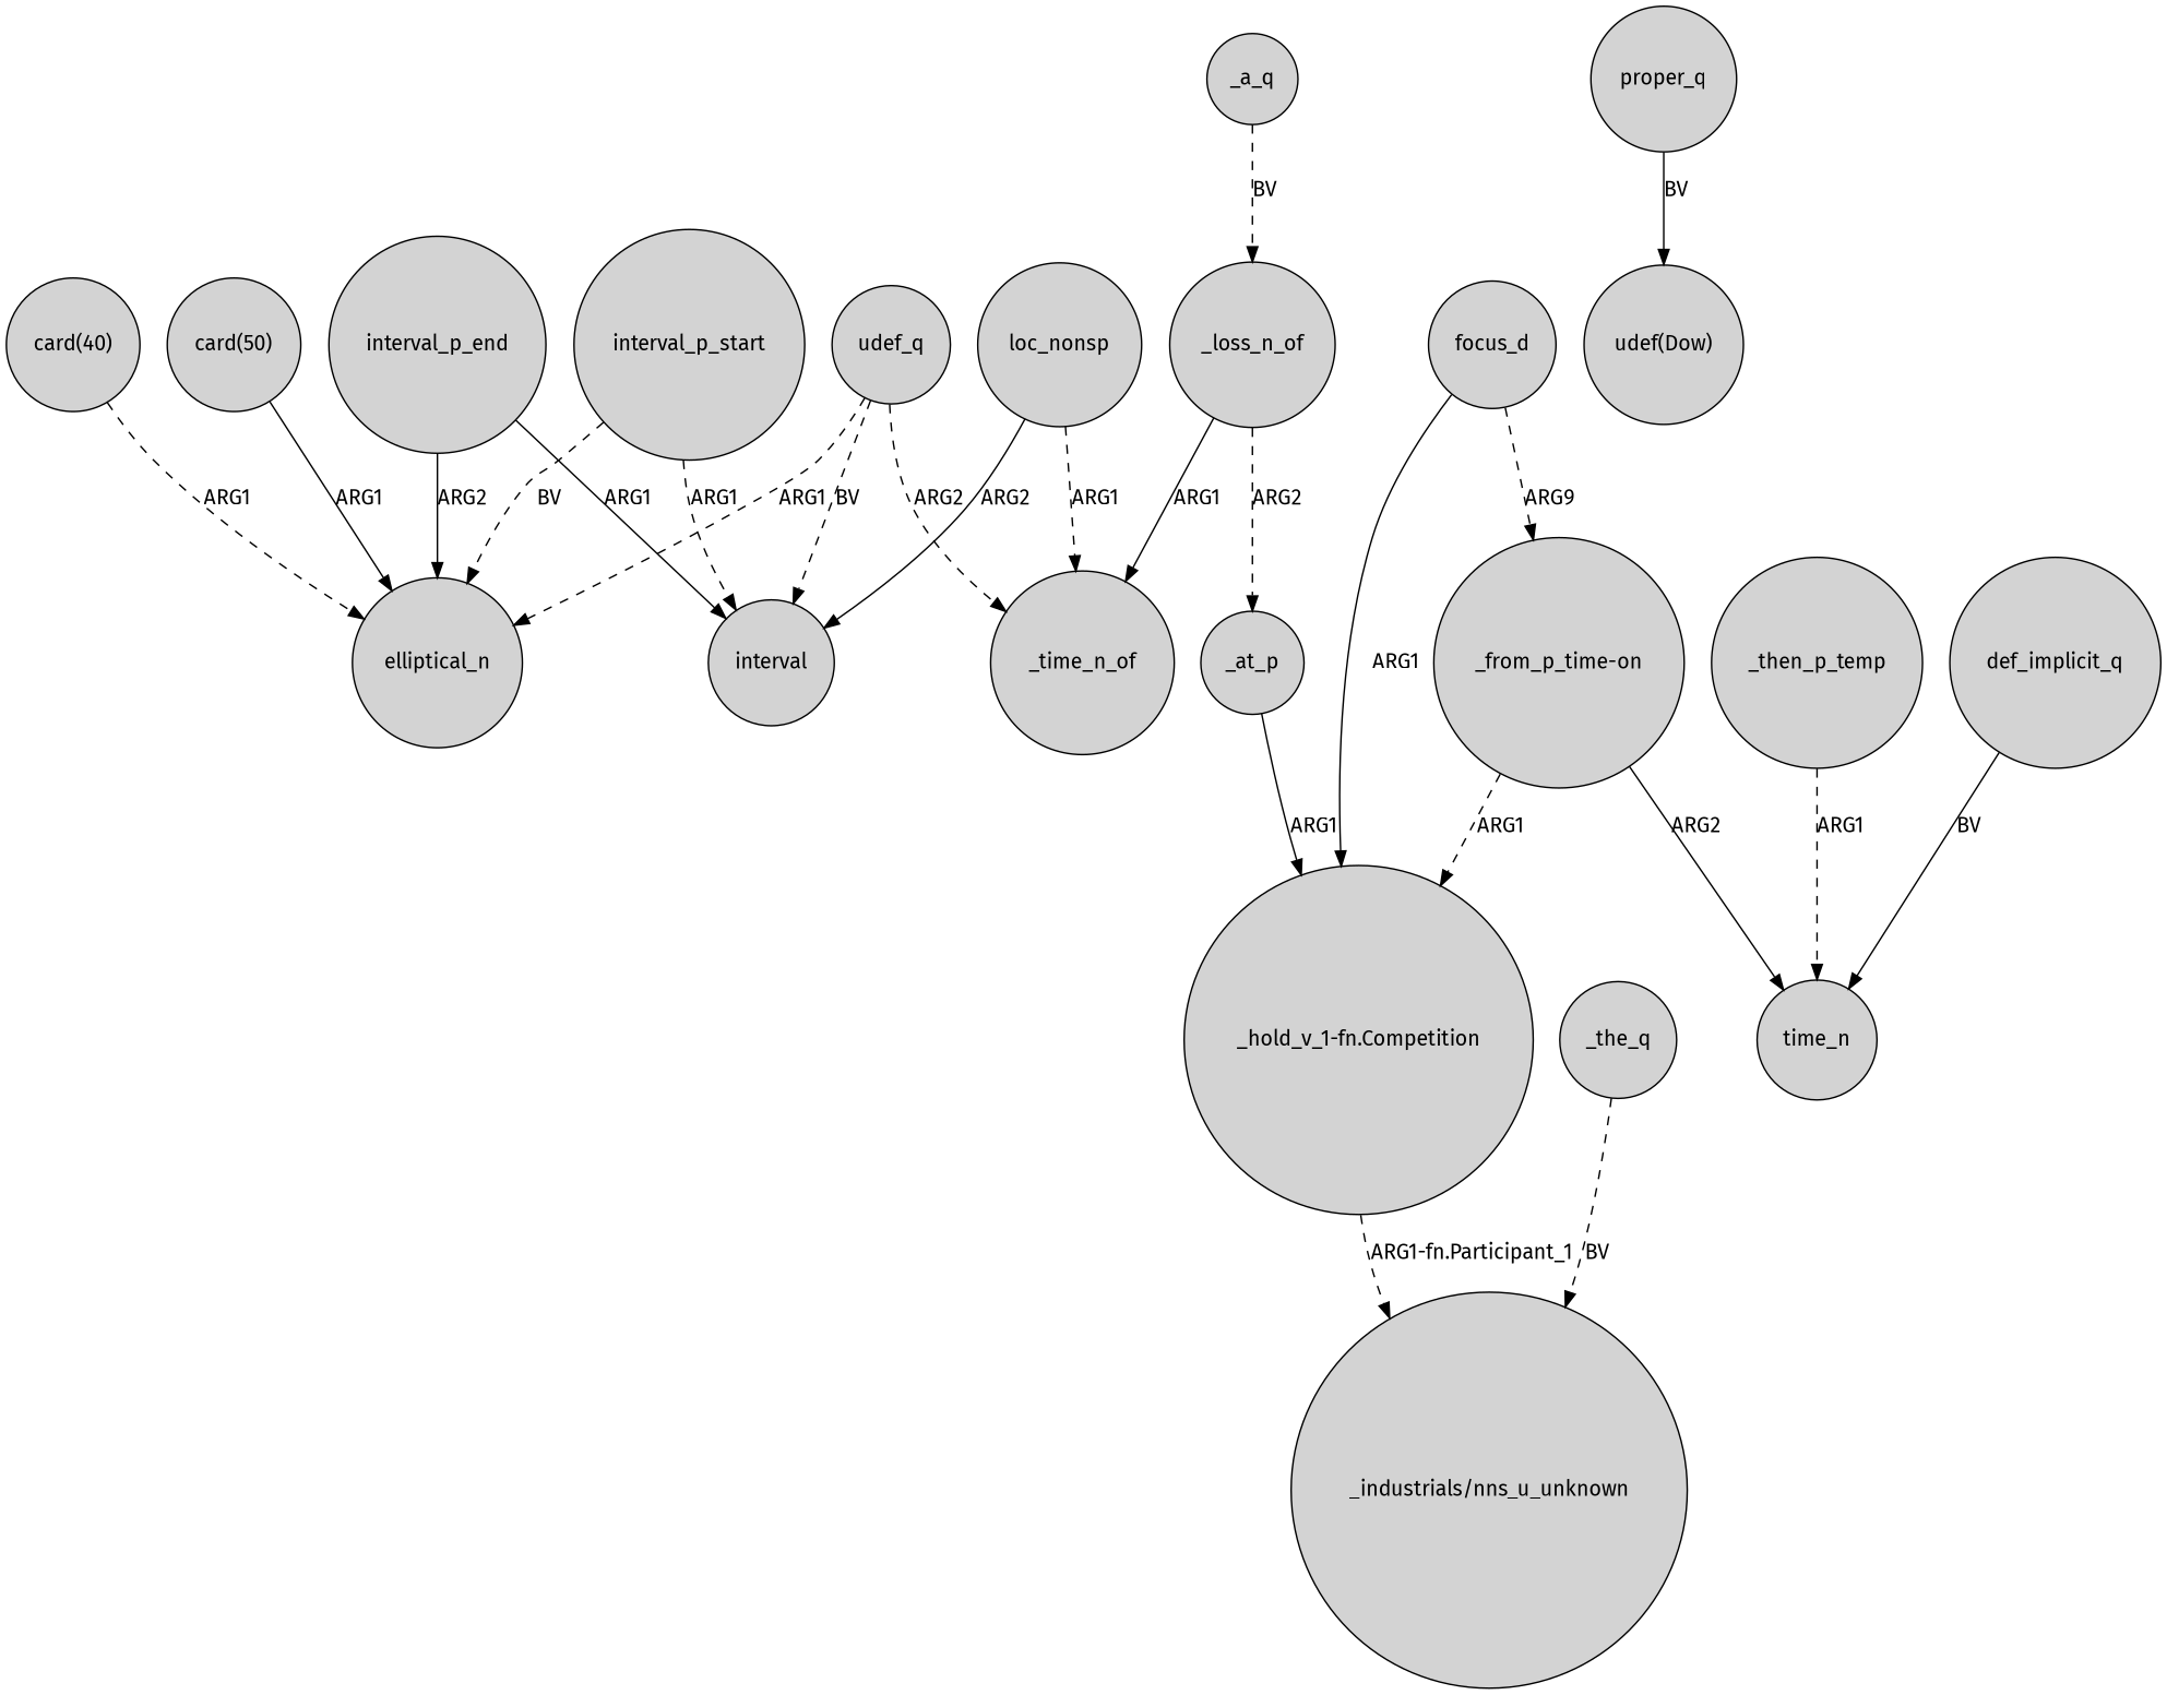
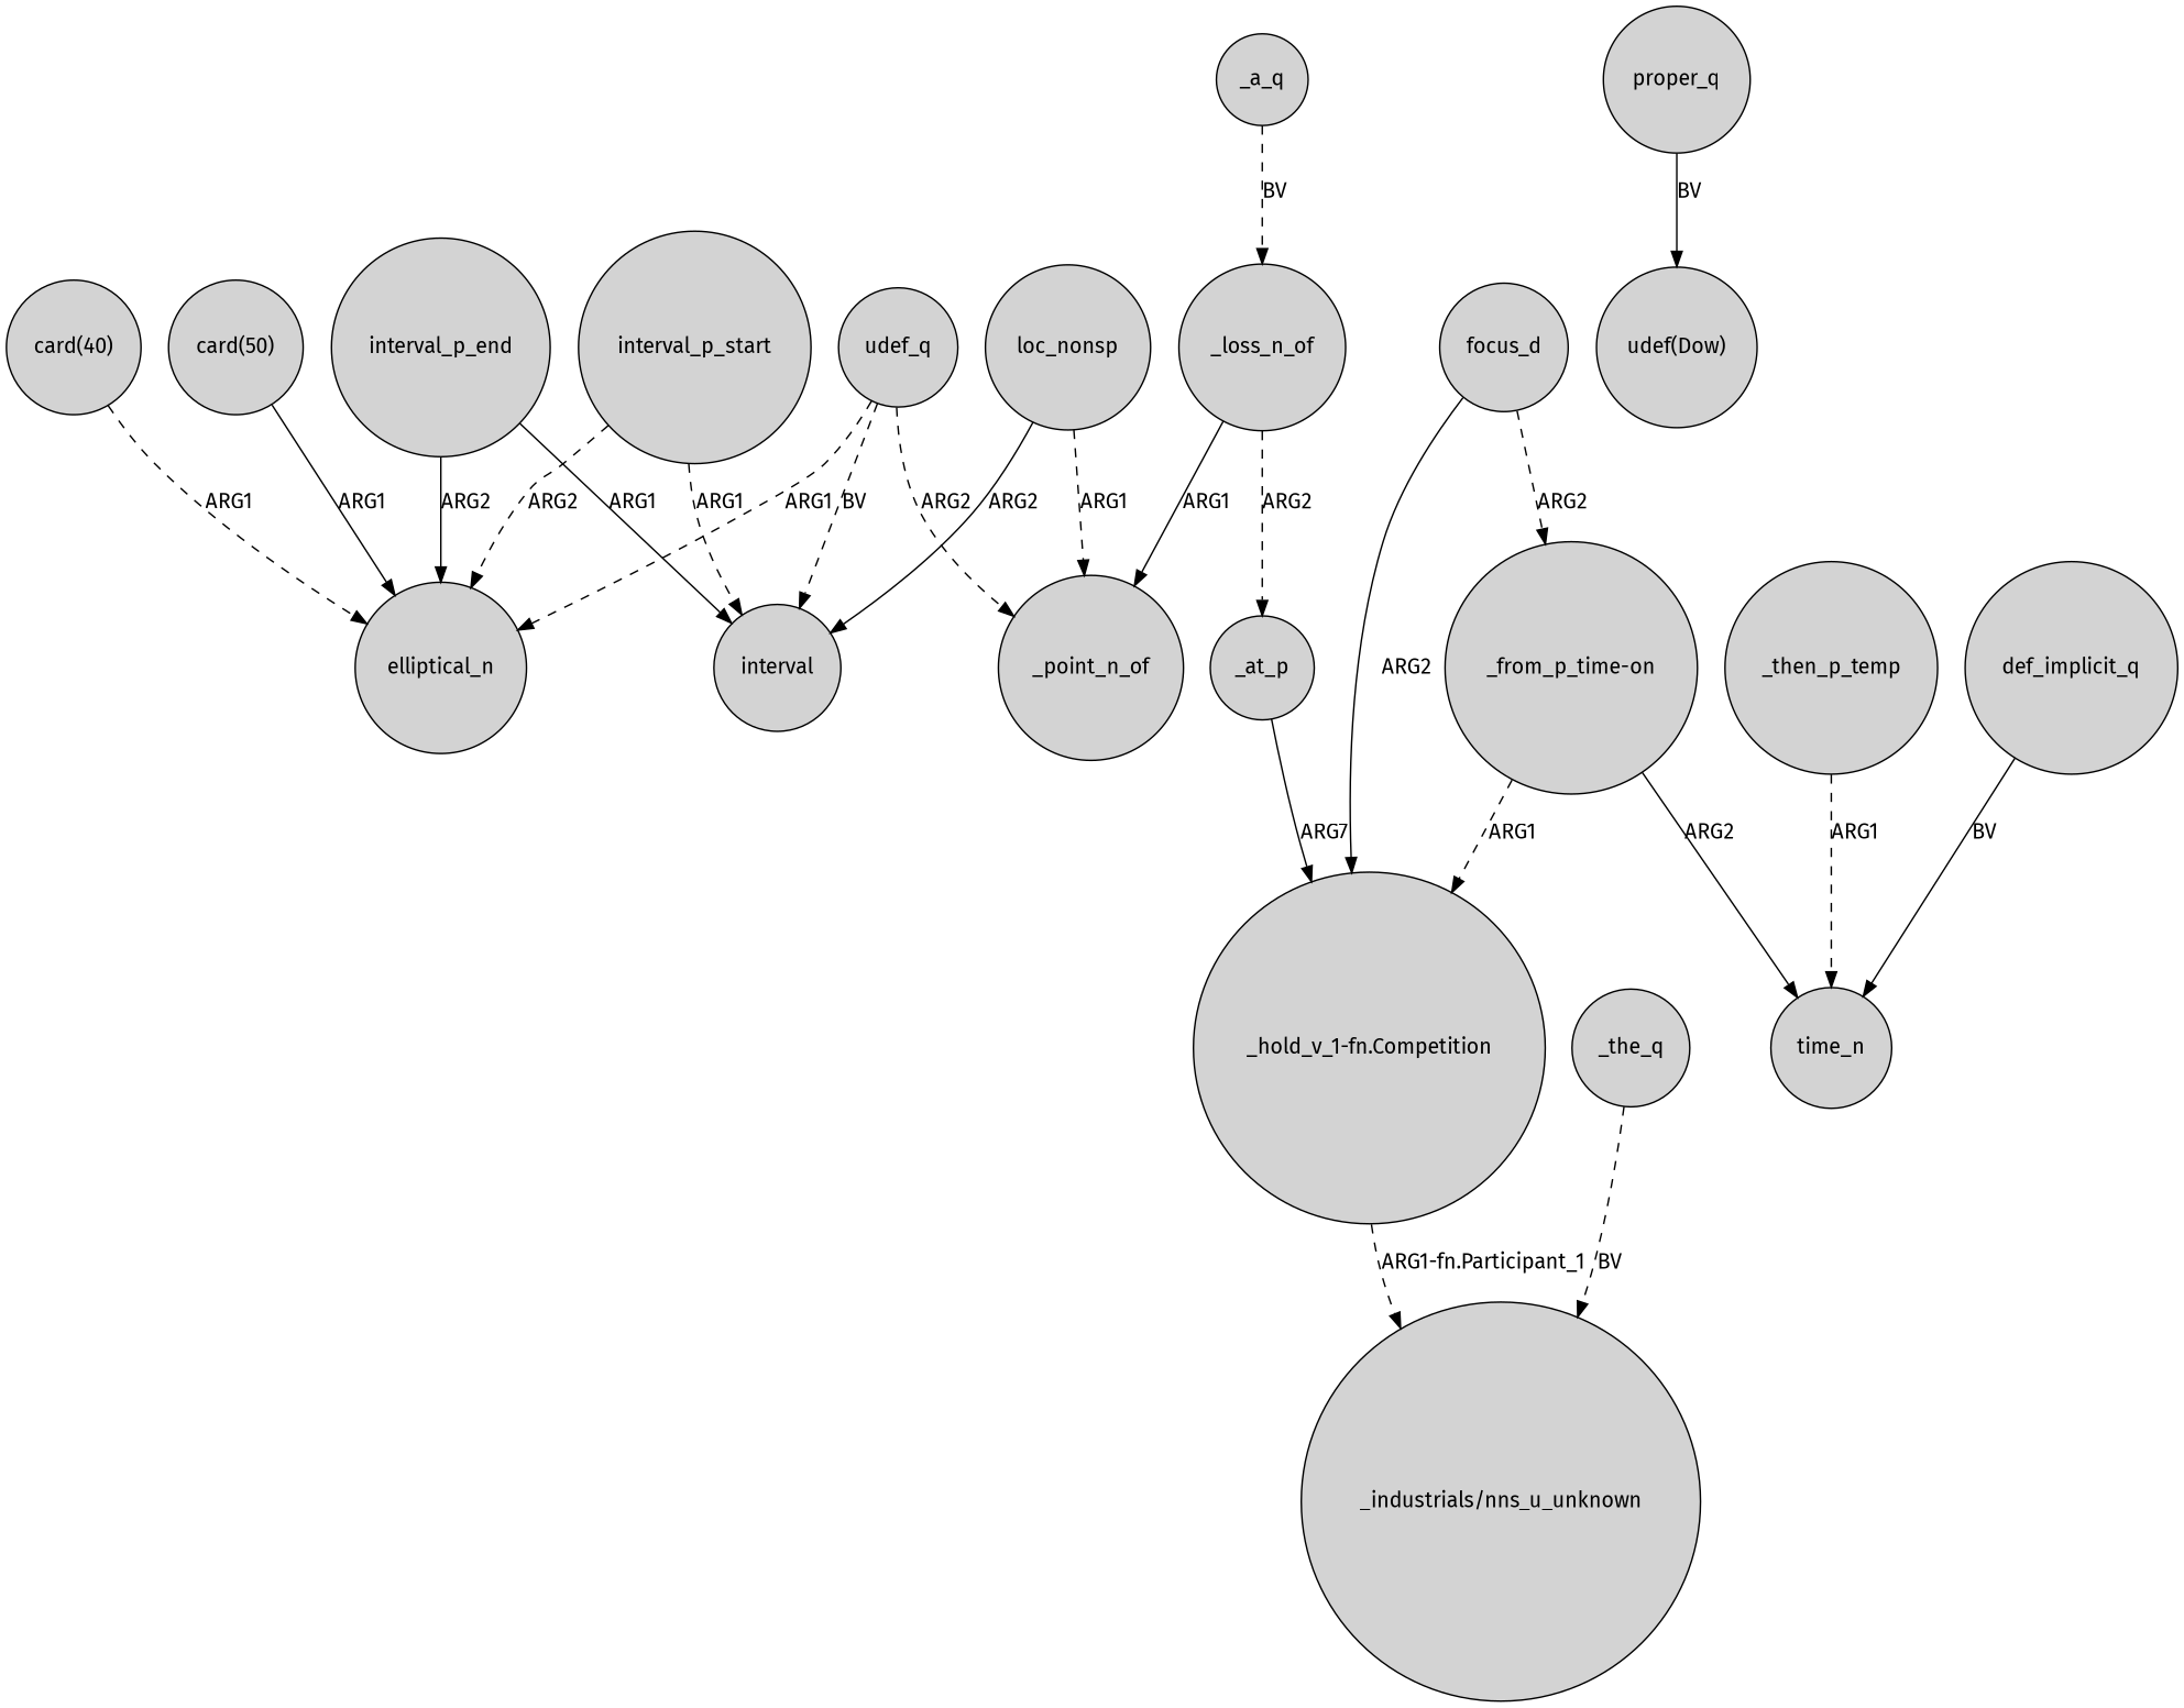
  digraph {
    fontname="Fira Sans"
    node [fontname="Fira Sans" shape=circle style=filled]
    edge [fontname="Fira Sans" style=dashed]
    "card(50)"
    elliptical_n
    _a_q
    _loss_n_of
-   _point_n_of [label=_time_n_of]
+   _point_n_of
    _at_p
    loc_nonsp
    interval
    interval_p_end
    "_hold_v_1-fn.Competition"
    "_industrials/nns_u_unknown"
    focus_d
    "_from_p_time-on"
    time_n
    interval_p_start
    udef_q
    _then_p_temp
    _the_q
    n19 [label="udef(Dow)"]
    proper_q
    "card(40)"
    def_implicit_q
    "card(50)" -> elliptical_n [label=ARG1 style=solid]
    _a_q -> _loss_n_of [label=BV]
    _loss_n_of -> _point_n_of [label=ARG1 style=solid]
    _loss_n_of -> _at_p [label=ARG2]
-   _at_p -> "_hold_v_1-fn.Competition" [label=ARG1 style=solid]
+   _at_p -> "_hold_v_1-fn.Competition" [label=ARG7 style=solid]
    loc_nonsp -> _point_n_of [label=ARG1]
    loc_nonsp -> interval [label=ARG2 style=solid]
    interval_p_end -> elliptical_n [label=ARG2 style=solid]
    interval_p_end -> interval [label=ARG1 style=solid]
    "_hold_v_1-fn.Competition" -> "_industrials/nns_u_unknown" [label="ARG1-fn.Participant_1"]
-   focus_d -> "_hold_v_1-fn.Competition" [label=ARG1 style=solid]
-   focus_d -> "_from_p_time-on" [label=ARG9]
+   focus_d -> "_hold_v_1-fn.Competition" [label=ARG2 style=solid]
+   focus_d -> "_from_p_time-on" [label=ARG2]
    "_from_p_time-on" -> "_hold_v_1-fn.Competition" [label=ARG1]
    "_from_p_time-on" -> time_n [label=ARG2 style=solid]
-   interval_p_start -> elliptical_n [label=BV]
+   interval_p_start -> elliptical_n [label=ARG2]
    interval_p_start -> interval [label=ARG1]
    udef_q -> elliptical_n [label=ARG1]
    udef_q -> _point_n_of [label=ARG2]
    udef_q -> interval [label=BV]
    _then_p_temp -> time_n [label=ARG1]
    _the_q -> "_industrials/nns_u_unknown" [label=BV]
    proper_q -> n19 [label=BV style=solid]
    "card(40)" -> elliptical_n [label=ARG1]
    def_implicit_q -> time_n [label=BV style=solid]
  }
